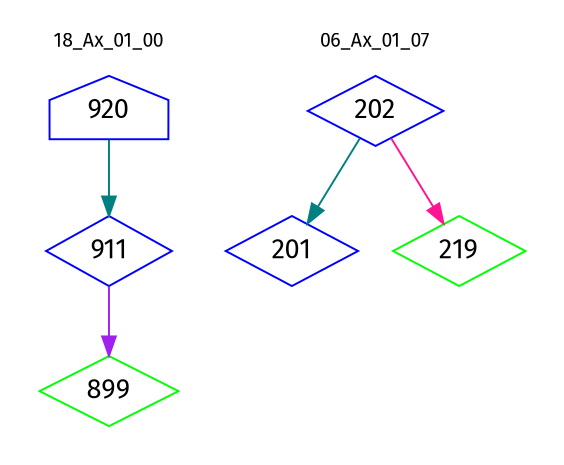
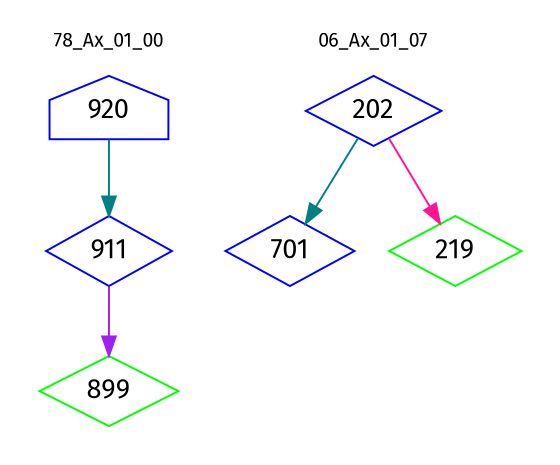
  digraph {
    fontname="Fira Sans"
    node [color=blue fontname="Fira Sans" shape=diamond]
    edge [color=teal fontname="Fira Sans"]
    n1 [label=911]
    n2 [color=green label=899]
    n3 [label=920 shape=house]
    n4 [label=202]
-   n5 [label=201]
+   n5 [label=701]
    n6 [color=green label=219]
    subgraph cluster_1 {
      color=white
      fontsize=10
-     label="18_Ax_01_00"
+     label="78_Ax_01_00"
      n1
      n2
      n3
    }
    subgraph cluster_2 {
      color=white
      fontsize=10
      label="06_Ax_01_07"
      n4
      n5
      n6
    }
    n1 -> n2 [color=purple]
    n3 -> n1
    n4 -> n5
    n4 -> n6 [color=deeppink]
  }
